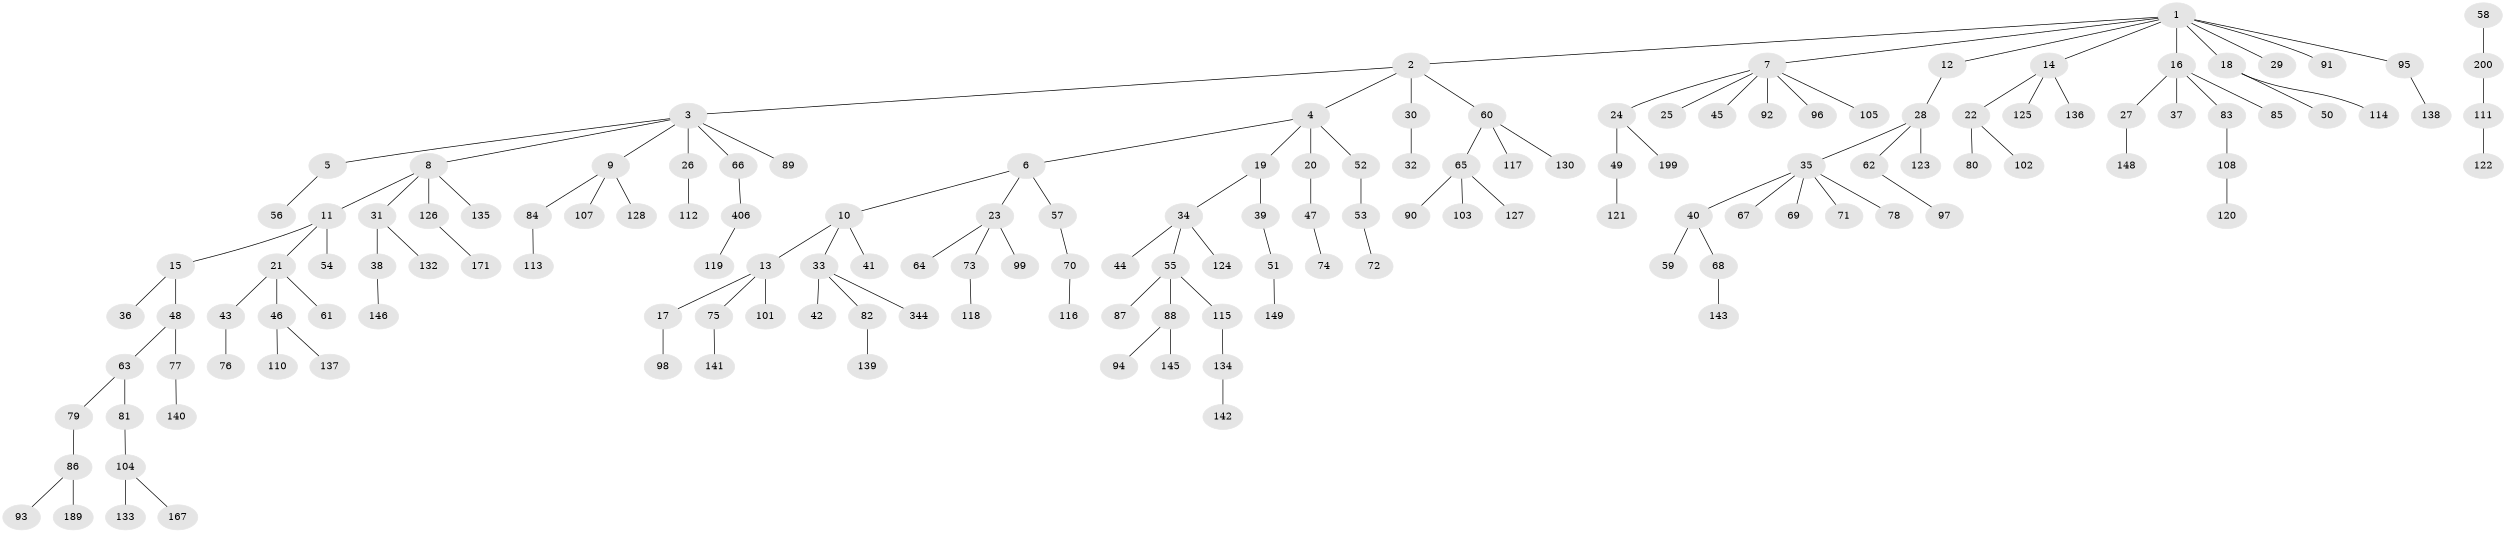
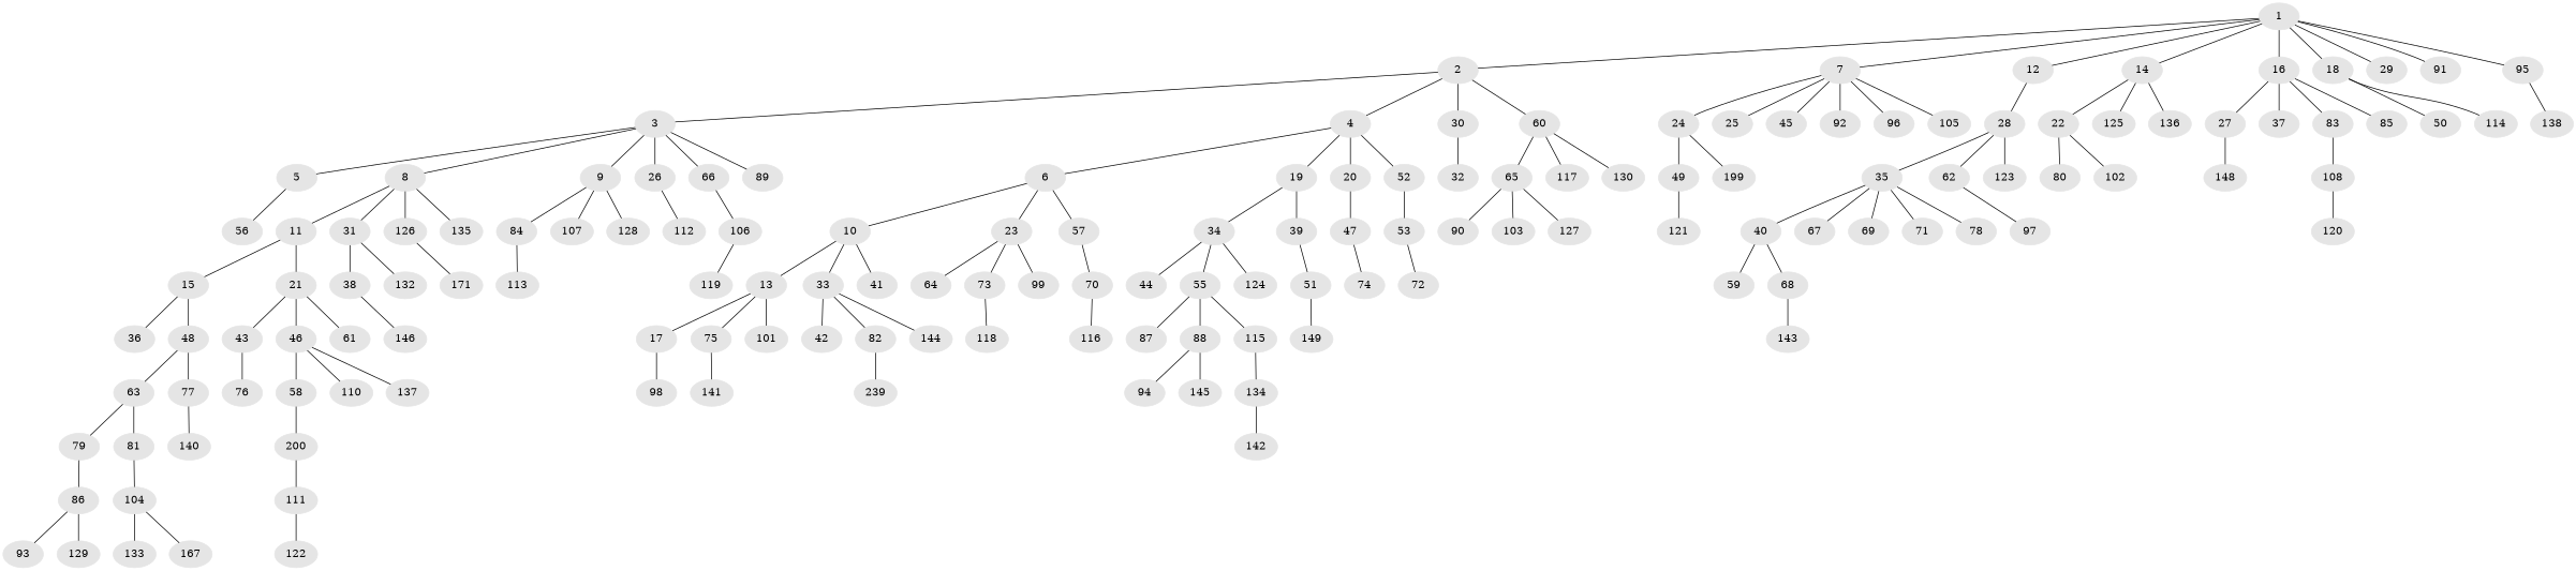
  graph {
    node [color=gray90 style=filled]
    1
    2
    7
    12
    14
    16
    18
    29
    91
    95
    3
    4
    30
    60
    24
    25
    45
    92
    96
    105
    28
    22
    125
    136
    27
    37
    83
    85
    50
    114
    138
    5
    8
    9
    26
    66
    89
    6
    19
    20
    52
    32
    65
    117
    130
    56
    11
    31
    126
    135
    84
    107
    128
    112
-   106 [label=406]
+   106
    10
    23
    57
    34
    39
    47
    53
    13
    33
    41
    64
    73
    99
    70
    49
    n71 [label=199]
    15
    21
-   54
    38
    132
    n77 [label=171]
    113
    17
    75
    101
    42
    82
-   144 [label=344]
+   144
    36
    48
    43
    46
    61
    35
    62
    123
    98
    141
    80
    102
    63
    77
    148
    108
    44
    55
    124
    51
    74
    76
    58
    110
    137
    118
    121
    40
    67
    69
    71
    78
    97
    146
-   139
+   139 [label=239]
    87
    88
    115
    59
    68
    149
    143
    n127 [label=200]
    79
    81
    140
    72
    94
    145
    134
    116
    111
    90
    103
    127
    86
    104
    119
    93
-   129 [label=189]
+   129
    133
    n146 [label=167]
    120
    122
    142
    1 -- 2
    1 -- 7
    1 -- 12
    1 -- 14
    1 -- 16
    1 -- 18
    1 -- 29
    1 -- 91
    1 -- 95
    2 -- 3
    2 -- 4
    2 -- 30
    2 -- 60
    7 -- 24
    7 -- 25
    7 -- 45
    7 -- 92
    7 -- 96
    7 -- 105
    12 -- 28
    14 -- 22
    14 -- 125
    14 -- 136
    16 -- 27
    16 -- 37
    16 -- 83
    16 -- 85
    18 -- 50
    18 -- 114
    95 -- 138
    3 -- 5
    3 -- 8
    3 -- 9
    3 -- 26
    3 -- 66
    3 -- 89
    4 -- 6
    4 -- 19
    4 -- 20
    4 -- 52
    30 -- 32
    60 -- 65
    60 -- 117
    60 -- 130
    24 -- 49
    24 -- n71
    28 -- 35
    28 -- 62
    28 -- 123
    22 -- 80
    22 -- 102
    27 -- 148
    83 -- 108
    5 -- 56
    8 -- 11
    8 -- 31
    8 -- 126
    8 -- 135
    9 -- 84
    9 -- 107
    9 -- 128
    26 -- 112
    66 -- 106
    6 -- 10
    6 -- 23
    6 -- 57
    19 -- 34
    19 -- 39
    20 -- 47
    52 -- 53
    65 -- 90
    65 -- 103
    65 -- 127
    11 -- 15
    11 -- 21
-   11 -- 54
    31 -- 38
    31 -- 132
    126 -- n77
    84 -- 113
    106 -- 119
    10 -- 13
    10 -- 33
    10 -- 41
    23 -- 64
    23 -- 73
    23 -- 99
    57 -- 70
    34 -- 44
    34 -- 55
    34 -- 124
    39 -- 51
    47 -- 74
    53 -- 72
    13 -- 17
    13 -- 75
    13 -- 101
    33 -- 42
    33 -- 82
    33 -- 144
    73 -- 118
    70 -- 116
    49 -- 121
    15 -- 36
    15 -- 48
    21 -- 43
    21 -- 46
    21 -- 61
    38 -- 146
    17 -- 98
    75 -- 141
    82 -- 139
    48 -- 63
    48 -- 77
    43 -- 76
+   46 -- 58
    46 -- 110
    46 -- 137
    35 -- 40
    35 -- 67
    35 -- 69
    35 -- 71
    35 -- 78
    62 -- 97
    63 -- 79
    63 -- 81
    77 -- 140
    108 -- 120
    55 -- 87
    55 -- 88
    55 -- 115
    51 -- 149
    58 -- n127
    40 -- 59
    40 -- 68
    88 -- 94
    88 -- 145
    115 -- 134
    68 -- 143
    n127 -- 111
    79 -- 86
    81 -- 104
    134 -- 142
    111 -- 122
    86 -- 93
    86 -- 129
    104 -- 133
    104 -- n146
  }
